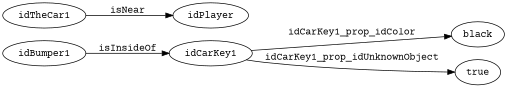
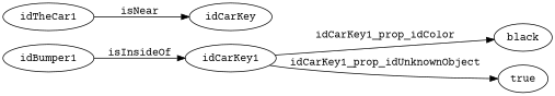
  strict digraph {
    fontname="Courier Prime"
    rankdir=LR
    node [fontname="Courier Prime"]
    edge [edge_type=relationship fontname="Courier Prime"]
    idBumper1 [node_type=entity_node root=root]
    idCarKey1
    black
    true
    idTheCar1
-   idPlayer
+   idPlayer [label=idCarKey]
    idBumper1 -> idCarKey1 [label=isInsideOf]
    idCarKey1 -> black [edge_type=property label=idCarKey1_prop_idColor]
    idCarKey1 -> true [edge_type=property label=idCarKey1_prop_idUnknownObject]
    idTheCar1 -> idPlayer [label=isNear]
  }
